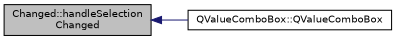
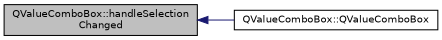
  digraph {
    rankdir=LR
    node [color=black fontname=Helvetica fontsize=10 shape=record style=filled]
-   n1 [fillcolor=grey75 fontcolor=black height=0.2 label="Changed::handleSelection\lChanged" width=0.4]
+   n1 [fillcolor=grey75 fontcolor=black height=0.2 label="QValueComboBox::handleSelection\lChanged" width=0.4]
    n2 [fillcolor=white height=0.2 label="QValueComboBox::QValueComboBox" width=0.4]
    n1 -> n2 [color=midnightblue dir=back fontname=Helvetica fontsize=10 labelfontname=Helvetica labelfontsize=10 style=solid]
  }
